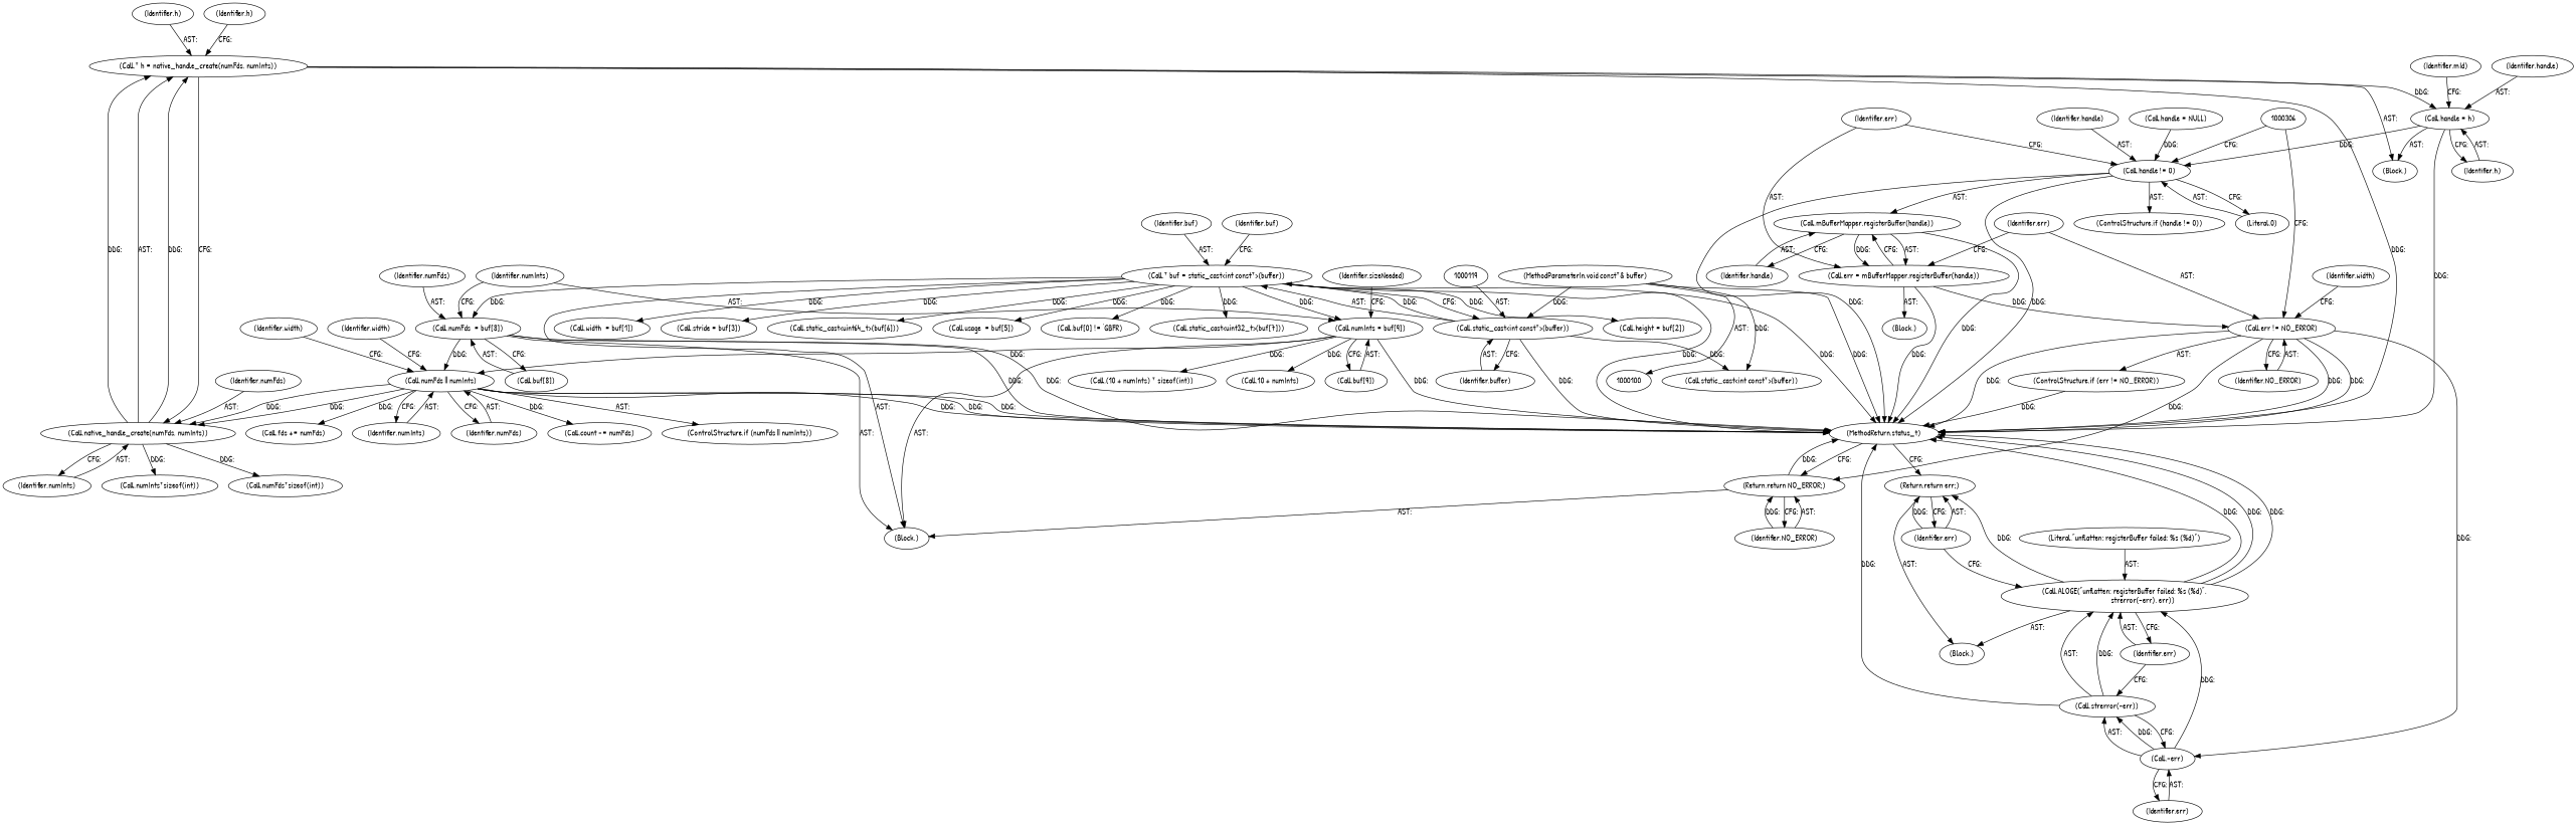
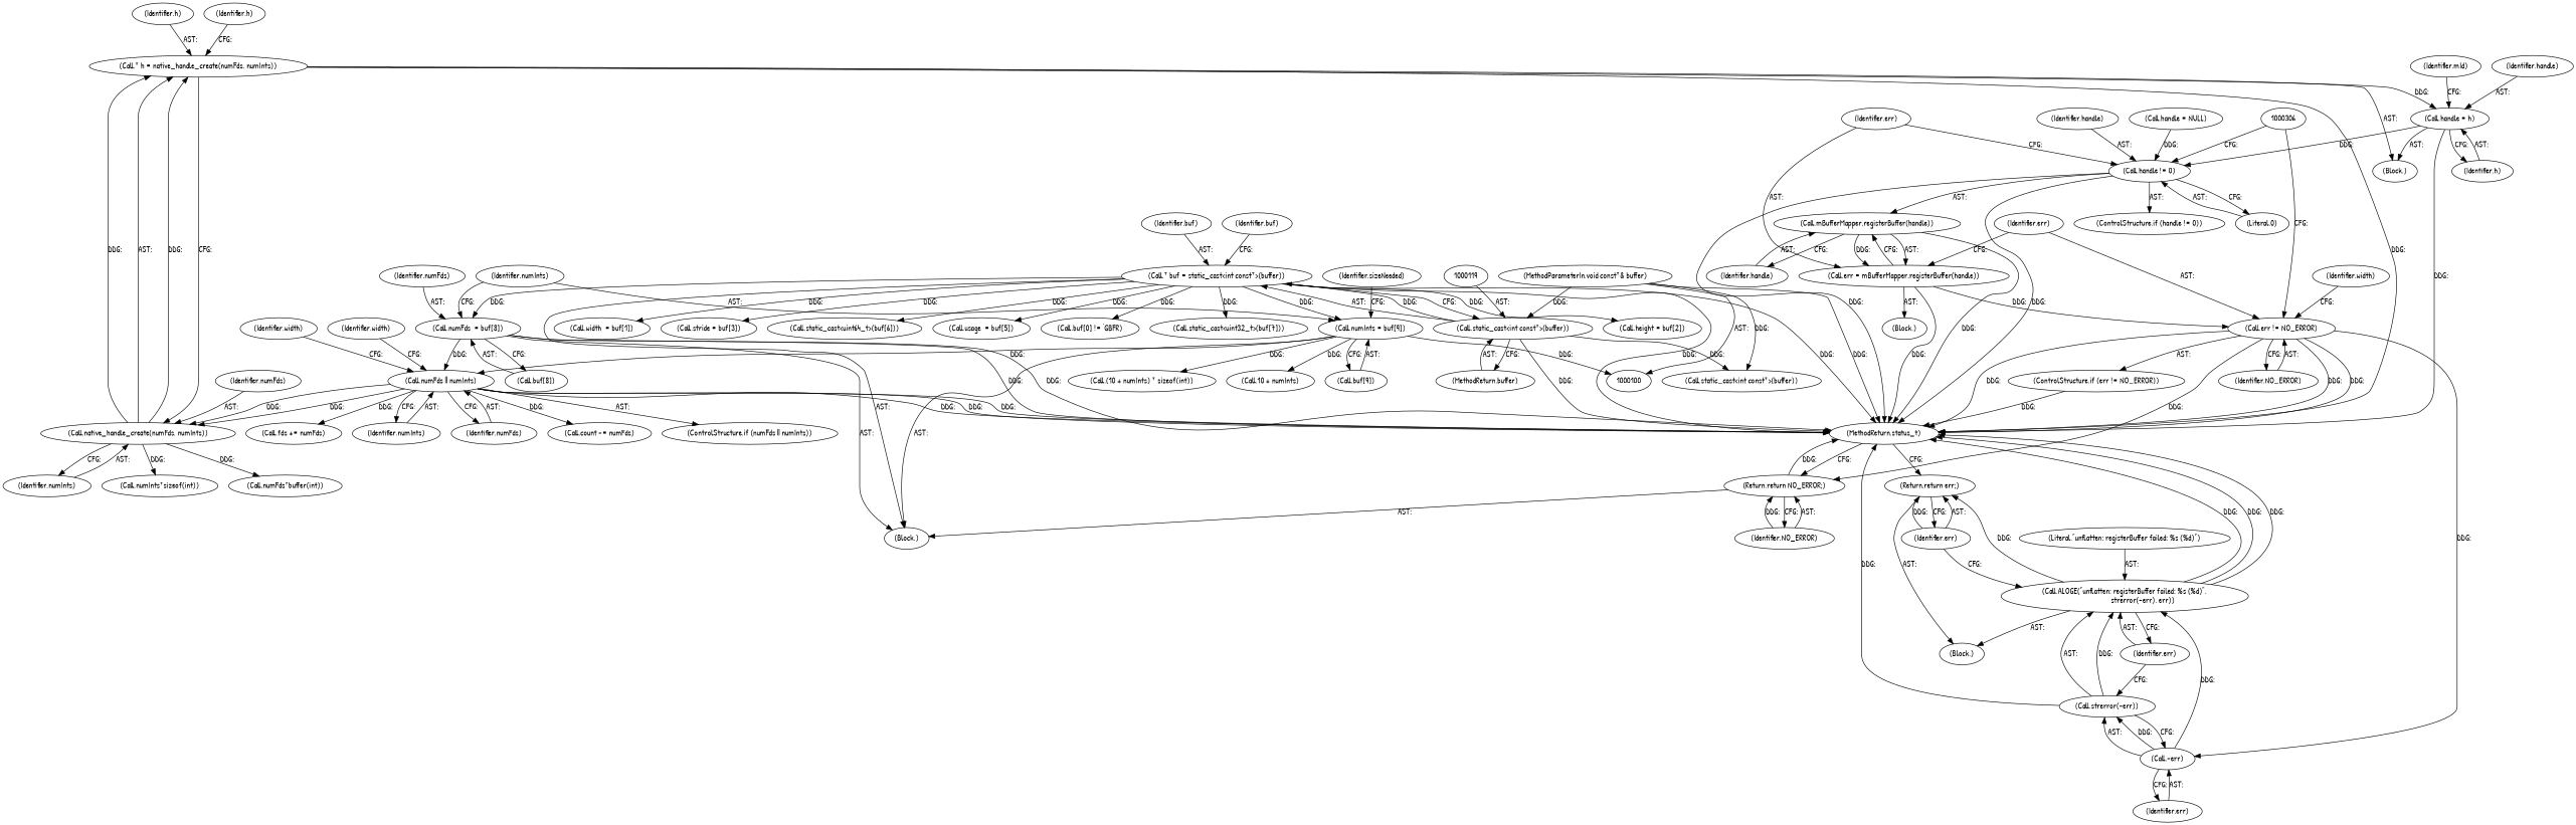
  digraph {
    fontname="Patrick Hand"
    node [fontname="Patrick Hand"]
    edge [fontname="Patrick Hand"]
    n1 [label="(Call,* h = native_handle_create(numFds, numInts))"]
    n2 [label="(Call,native_handle_create(numFds, numInts))"]
    n3 [label="(Call,handle = h)"]
    n4 [label="(Block,)"]
    n5 [label="(MethodReturn,status_t)"]
    n6 [label="(Identifier,numInts)"]
    n7 [label="(Call,numInts*sizeof(int))"]
-   n8 [label="(Call,numFds*sizeof(int))"]
+   n8 [label="(Call,numFds*buffer(int))"]
    n9 [label="(Call,handle != 0)"]
    n10 [label="(Identifier,h)"]
    n11 [label="(Return,return NO_ERROR;)"]
    n12 [label="(Return,return err;)"]
    n13 [label="(Call,numFds || numInts)"]
    n14 [label="(Call,fds += numFds)"]
    n15 [label="(Identifier,numInts)"]
    n16 [label="(Identifier,numFds)"]
    n17 [label="(Call,count -= numFds)"]
    n18 [label="(ControlStructure,if (numFds || numInts))"]
    n19 [label="(Call,numFds  = buf[8])"]
    n20 [label="(Block,)"]
    n21 [label="(Call,buf[8])"]
    n22 [label="(Call,* buf = static_cast<int const*>(buffer))"]
    n23 [label="(Call,static_cast<int const*>(buffer))"]
    n24 [label="(Call,numInts = buf[9])"]
    n25 [label="(Call,height = buf[2])"]
    n26 [label="(Call,width  = buf[1])"]
    n27 [label="(Call,stride = buf[3])"]
    n28 [label="(Call,static_cast<uint64_t>(buf[6]))"]
    n29 [label="(Call,usage  = buf[5])"]
    n30 [label="(Call,buf[0] != 'GBFR)"]
    n31 [label="(Call,static_cast<uint32_t>(buf[7]))"]
-   n32 [label="(Identifier,buffer)"]
+   n32 [label="(MethodReturn,buffer)"]
    n33 [label="(Call,static_cast<int const*>(buffer))"]
    n34 [label="(Call,10 + numInts)"]
    n35 [label="(Call,buf[9])"]
    n36 [label="(Call,(10 + numInts) * sizeof(int))"]
    n37 [label="(MethodParameterIn,void const*& buffer)"]
    1000100
    n39 [label="(Call,mBufferMapper.registerBuffer(handle))"]
    n40 [label="(ControlStructure,if (handle != 0))"]
    n41 [label="(Literal,0)"]
    n42 [label="(Call,err = mBufferMapper.registerBuffer(handle))"]
    n43 [label="(Identifier,handle)"]
    n44 [label="(Call,err != NO_ERROR)"]
    n45 [label="(Block,)"]
    n46 [label="(Call,-err)"]
    n47 [label="(ControlStructure,if (err != NO_ERROR))"]
    n48 [label="(Identifier,NO_ERROR)"]
    n49 [label="(Call,strerror(-err))"]
    n50 [label="(Call,ALOGE(\"unflatten: registerBuffer failed: %s (%d)\",\n                    strerror(-err), err))"]
    n51 [label="(Identifier,err)"]
    n52 [label="(Identifier,NO_ERROR)"]
    n53 [label="(Identifier,err)"]
    n54 [label="(Block,)"]
    n55 [label="(Identifier,err)"]
    n56 [label="(Identifier,width)"]
    n57 [label="(Identifier,width)"]
    n58 [label="(Identifier,h)"]
    n59 [label="(Identifier,numInts)"]
    n60 [label="(Identifier,numFds)"]
    n61 [label="(Identifier,sizeNeeded)"]
    n62 [label="(Identifier,width)"]
    n63 [label="(Identifier,numFds)"]
    n64 [label="(Identifier,err)"]
    n65 [label="(Call,handle = NULL)"]
    n66 [label="(Identifier,err)"]
    n67 [label="(Identifier,h)"]
    n68 [label="(Identifier,buf)"]
    n69 [label="(Identifier,handle)"]
    n70 [label="(Identifier,buf)"]
    n71 [label="(Identifier,mId)"]
    n72 [label="(Literal,\"unflatten: registerBuffer failed: %s (%d)\")"]
    n73 [label="(Identifier,handle)"]
    1000119
    1000306
    n1 -> n2 [label="CFG: "]
    n1 -> n3 [label="DDG: "]
    n1 -> n4 [label="AST: "]
    n1 -> n5 [label="DDG: "]
    n2 -> n1 [label="AST: "]
    n2 -> n1 [label="DDG: "]
    n2 -> n1 [label="DDG: "]
    n2 -> n6 [label="CFG: "]
    n2 -> n7 [label="DDG: "]
    n2 -> n8 [label="DDG: "]
    n3 -> n4 [label="AST: "]
    n3 -> n5 [label="DDG: "]
    n3 -> n9 [label="DDG: "]
    n3 -> n10 [label="CFG: "]
    n5 -> n11 [label="CFG: "]
    n5 -> n12 [label="CFG: "]
    n6 -> n2 [label="AST: "]
    n9 -> n5 [label="DDG: "]
    n9 -> n5 [label="DDG: "]
    n9 -> n39 [label="AST: "]
    n9 -> n40 [label="AST: "]
    n9 -> n41 [label="CFG: "]
    n10 -> n3 [label="AST: "]
    n11 -> n5 [label="DDG: "]
    n11 -> n20 [label="AST: "]
    n11 -> n52 [label="CFG: "]
    n12 -> n54 [label="AST: "]
    n12 -> n55 [label="CFG: "]
    n13 -> n2 [label="DDG: "]
    n13 -> n2 [label="DDG: "]
    n13 -> n5 [label="DDG: "]
    n13 -> n5 [label="DDG: "]
    n13 -> n5 [label="DDG: "]
    n13 -> n14 [label="DDG: "]
    n13 -> n15 [label="CFG: "]
    n13 -> n16 [label="CFG: "]
    n13 -> n17 [label="DDG: "]
    n13 -> n18 [label="AST: "]
    n15 -> n13 [label="AST: "]
    n16 -> n13 [label="AST: "]
    n19 -> n5 [label="DDG: "]
    n19 -> n5 [label="DDG: "]
    n19 -> n13 [label="DDG: "]
    n19 -> n20 [label="AST: "]
    n19 -> n21 [label="CFG: "]
    n21 -> n19 [label="AST: "]
    n22 -> n5 [label="DDG: "]
    n22 -> n5 [label="DDG: "]
    n22 -> n19 [label="DDG: "]
    n22 -> n20 [label="AST: "]
    n22 -> n23 [label="CFG: "]
    n22 -> n24 [label="DDG: "]
    n22 -> n25 [label="DDG: "]
    n22 -> n26 [label="DDG: "]
    n22 -> n27 [label="DDG: "]
    n22 -> n28 [label="DDG: "]
    n22 -> n29 [label="DDG: "]
    n22 -> n30 [label="DDG: "]
    n22 -> n31 [label="DDG: "]
    n23 -> n5 [label="DDG: "]
    n23 -> n22 [label="AST: "]
    n23 -> n22 [label="DDG: "]
    n23 -> n32 [label="CFG: "]
    n23 -> n33 [label="DDG: "]
-   n24 -> n5 [label="DDG: "]
+   n24 -> 1000100 [label="DDG: "]
    n24 -> n13 [label="DDG: "]
    n24 -> n20 [label="AST: "]
    n24 -> n34 [label="DDG: "]
    n24 -> n35 [label="CFG: "]
    n24 -> n36 [label="DDG: "]
    n32 -> n23 [label="AST: "]
    n35 -> n24 [label="AST: "]
    n37 -> n5 [label="DDG: "]
    n37 -> n23 [label="DDG: "]
    n37 -> n33 [label="DDG: "]
    n37 -> 1000100 [label="AST: "]
    n39 -> n5 [label="DDG: "]
    n39 -> n42 [label="AST: "]
    n39 -> n42 [label="DDG: "]
    n39 -> n43 [label="CFG: "]
    n41 -> n9 [label="AST: "]
    n42 -> n5 [label="DDG: "]
    n42 -> n39 [label="CFG: "]
    n42 -> n44 [label="DDG: "]
    n42 -> n45 [label="AST: "]
    n43 -> n39 [label="AST: "]
    n44 -> n5 [label="DDG: "]
    n44 -> n5 [label="DDG: "]
    n44 -> n5 [label="DDG: "]
    n44 -> n11 [label="DDG: "]
    n44 -> n46 [label="DDG: "]
    n44 -> n47 [label="AST: "]
    n44 -> n48 [label="CFG: "]
    n46 -> n49 [label="AST: "]
    n46 -> n49 [label="DDG: "]
    n46 -> n50 [label="DDG: "]
    n46 -> n51 [label="CFG: "]
    n47 -> n5 [label="DDG: "]
    n48 -> n44 [label="AST: "]
    n49 -> n5 [label="DDG: "]
    n49 -> n46 [label="CFG: "]
    n49 -> n50 [label="AST: "]
    n49 -> n50 [label="DDG: "]
    n50 -> n5 [label="DDG: "]
    n50 -> n5 [label="DDG: "]
    n50 -> n5 [label="DDG: "]
    n50 -> n12 [label="DDG: "]
    n50 -> n53 [label="CFG: "]
    n50 -> n54 [label="AST: "]
    n51 -> n46 [label="AST: "]
    n52 -> n11 [label="AST: "]
    n52 -> n11 [label="DDG: "]
    n53 -> n49 [label="CFG: "]
    n53 -> n50 [label="AST: "]
    n55 -> n12 [label="AST: "]
    n55 -> n12 [label="DDG: "]
    n55 -> n50 [label="CFG: "]
    n56 -> n44 [label="CFG: "]
    n57 -> n13 [label="CFG: "]
    n58 -> n1 [label="AST: "]
    n59 -> n19 [label="CFG: "]
    n59 -> n24 [label="AST: "]
    n60 -> n2 [label="AST: "]
    n61 -> n24 [label="CFG: "]
    n62 -> n13 [label="CFG: "]
    n63 -> n19 [label="AST: "]
    n64 -> n42 [label="CFG: "]
    n64 -> n44 [label="AST: "]
    n65 -> n9 [label="DDG: "]
    n66 -> n9 [label="CFG: "]
    n66 -> n42 [label="AST: "]
    n67 -> n1 [label="CFG: "]
    n68 -> n22 [label="CFG: "]
    n69 -> n3 [label="AST: "]
    n70 -> n22 [label="AST: "]
    n71 -> n3 [label="CFG: "]
    n72 -> n50 [label="AST: "]
    n73 -> n9 [label="AST: "]
    1000119 -> n23 [label="AST: "]
    1000306 -> n9 [label="CFG: "]
    1000306 -> n44 [label="CFG: "]
  }
